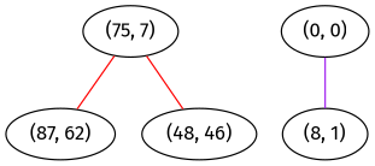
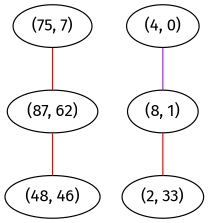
  graph {
    fontname="Fira Sans"
    node [fontname="Fira Sans"]
    edge [color=red fontname="Fira Sans" weight=1]
    "(75, 7)"
    "(87, 62)"
    "(48, 46)"
    n4 [label="(8, 1)"]
-   "(0, 0)"
+   "(0, 0)" [label="(4, 0)"]
+   "(2, 33)"
    "(75, 7)" -- "(87, 62)"
-   "(75, 7)" -- "(48, 46)"
+   "(87, 62)" -- "(48, 46)"
+   n4 -- "(2, 33)"
    "(0, 0)" -- n4 [color=purple weight=4]
  }
